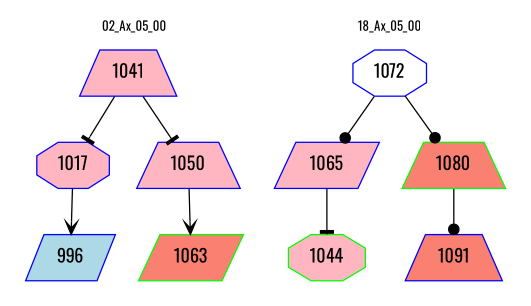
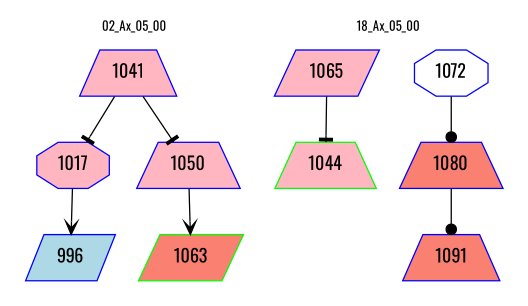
  digraph {
    fontname=Oswald
    node [color=blue fillcolor=lightpink fontname=Oswald shape=trapezium style=filled]
    edge [arrowhead=tee color=black fontname=Oswald]
    n1 [label=1041]
    n2 [label=1017 shape=octagon]
    n3 [label=1050]
    n4 [fillcolor=lightblue label=996 shape=parallelogram]
    n5 [color=green fillcolor=salmon label=1063 shape=parallelogram]
    n6 [fillcolor=white label=1072 shape=octagon]
    n7 [label=1065 shape=parallelogram]
-   n8 [color=green fillcolor=salmon label=1080]
-   n9 [color=green label=1044 shape=octagon]
+   n8 [fillcolor=salmon label=1080]
+   n9 [color=green label=1044]
    n10 [fillcolor=salmon label=1091]
    subgraph cluster_1 {
      color=white
      fontsize=10
      label="02_Ax_05_00"
      n1
      n2
      n3
      n4
      n5
    }
    subgraph cluster_2 {
      color=white
      fontsize=10
      label="18_Ax_05_00"
      n6
      n7
      n8
      n9
      n10
    }
    n1 -> n2
    n1 -> n3
    n2 -> n4 [arrowhead=vee]
    n3 -> n5 [arrowhead=vee]
-   n6 -> n7 [arrowhead=dot]
    n6 -> n8 [arrowhead=dot]
    n7 -> n9
    n8 -> n10 [arrowhead=dot]
  }
